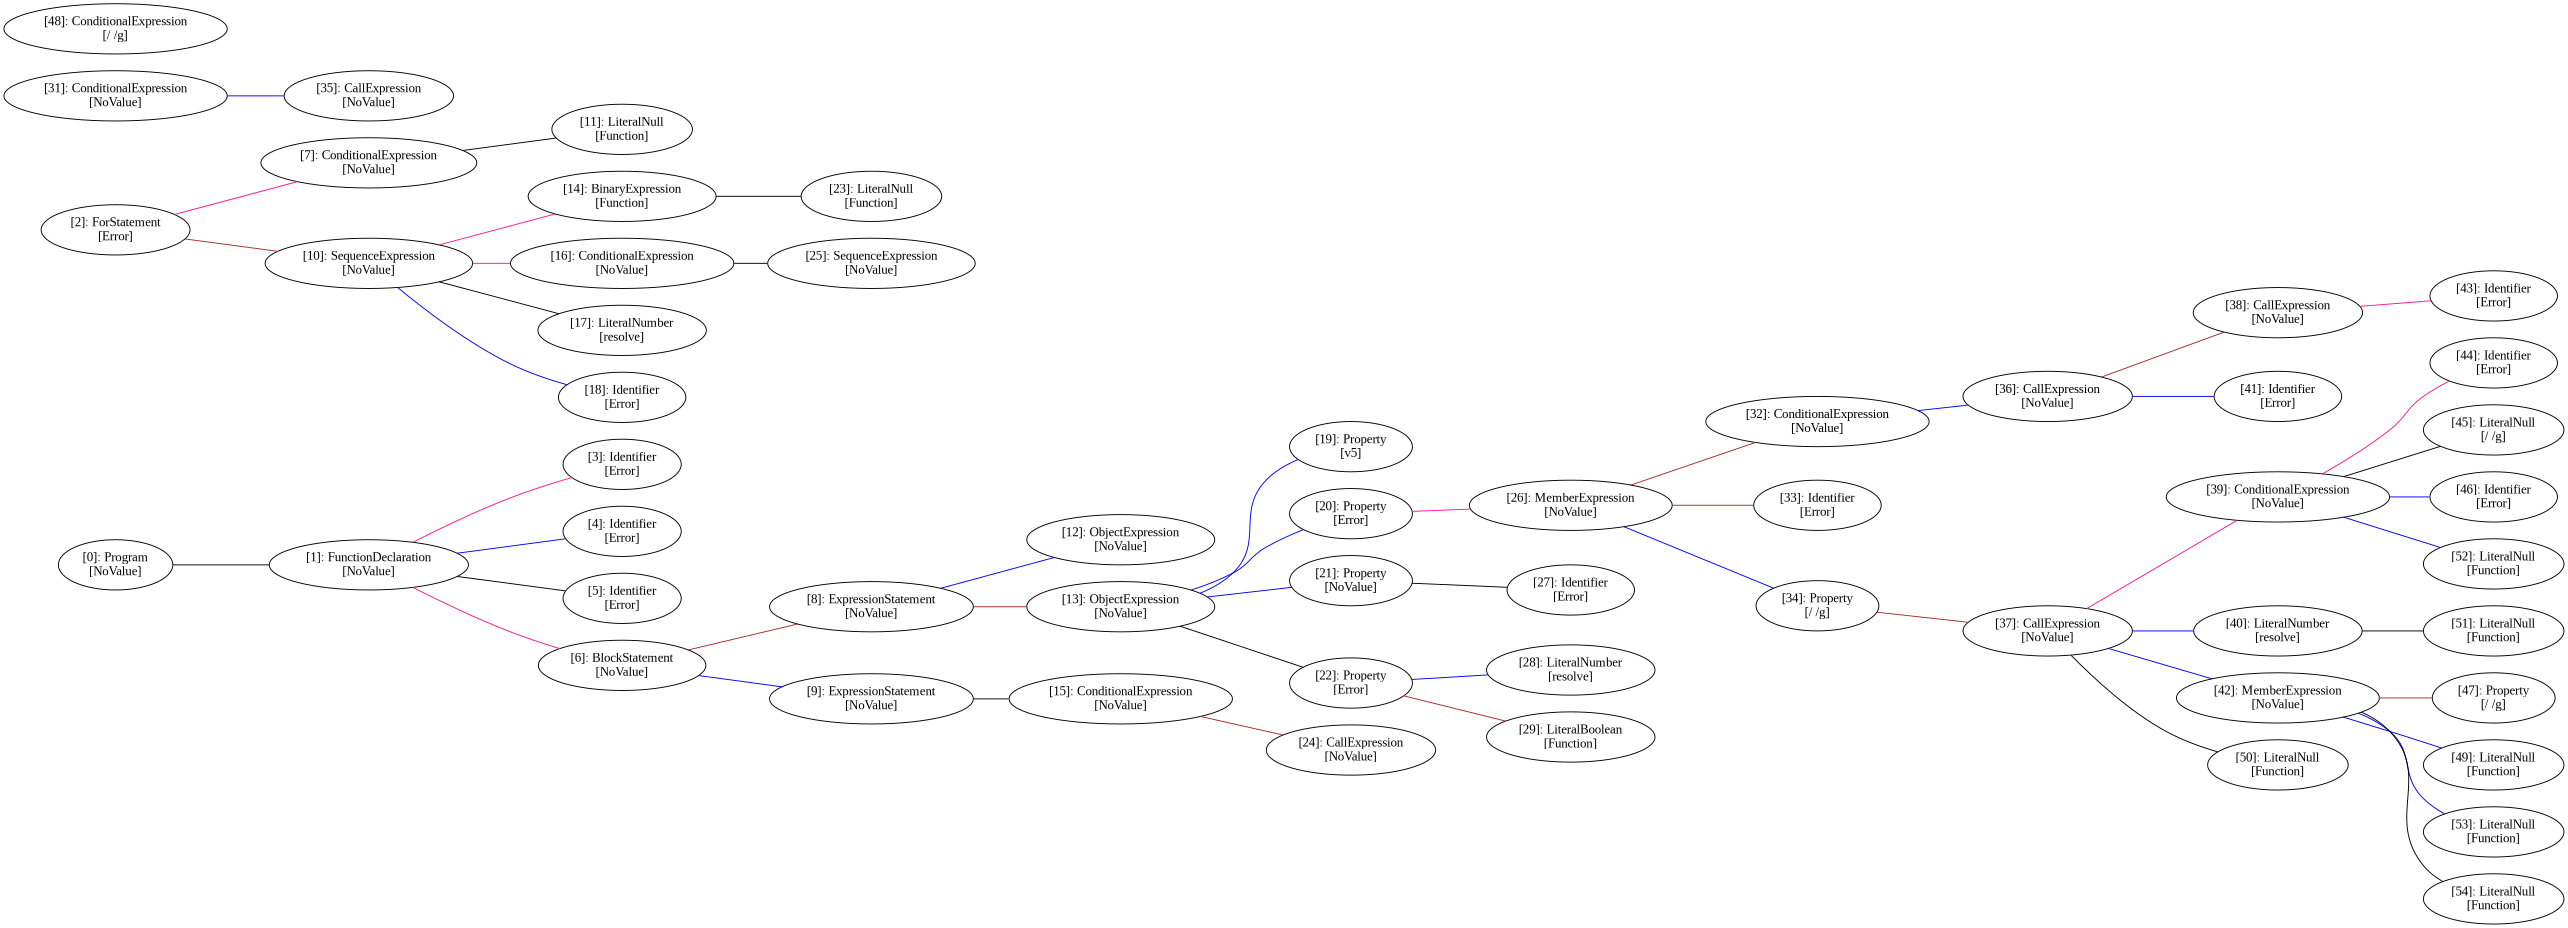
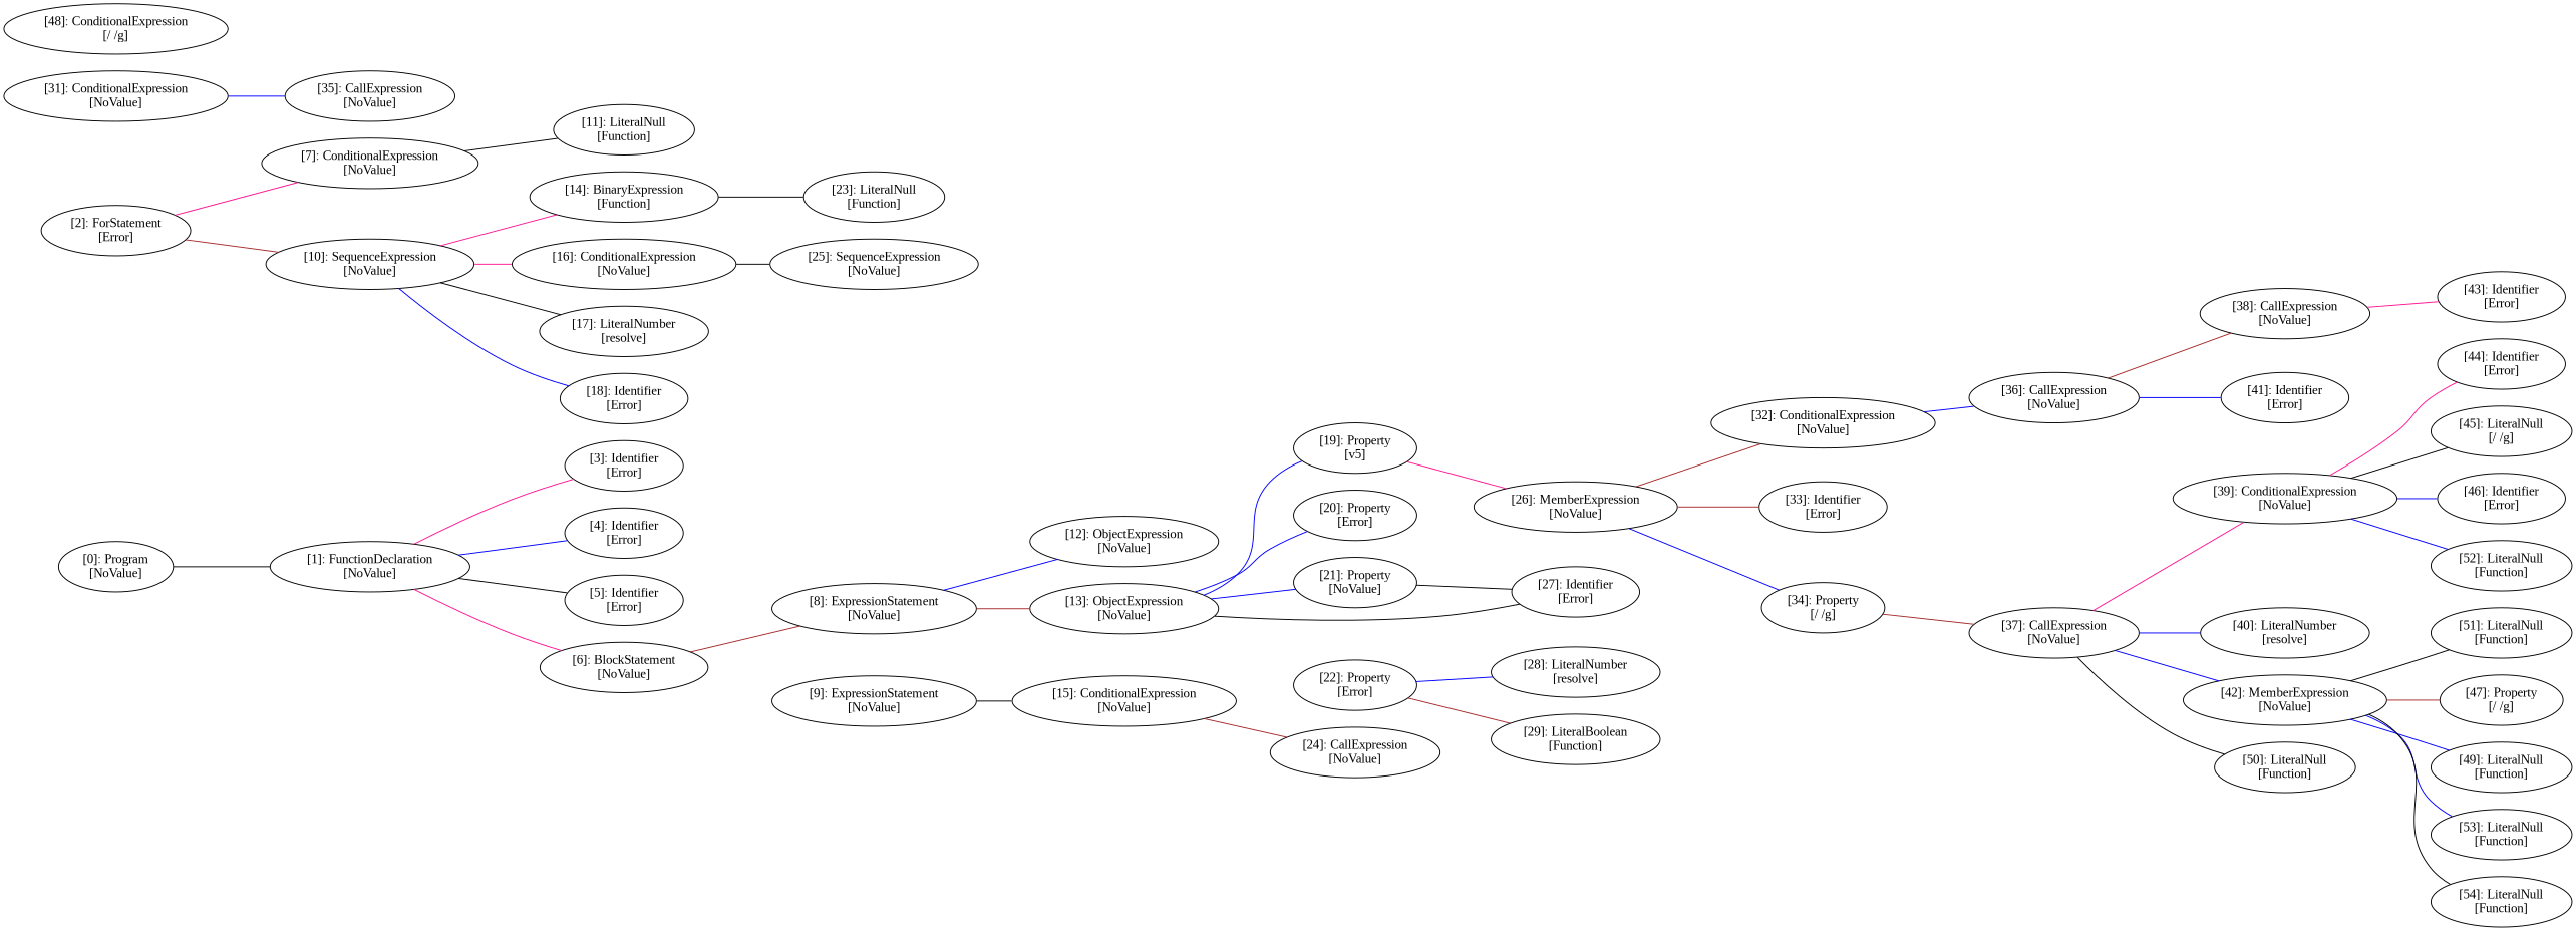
  graph {
    fontname="Liberation Serif"
    rankdir=LR
    node [fontname="Liberation Serif"]
    edge [color=blue fontname="Liberation Serif"]
    n1 [label="[0]: Program\n[NoValue]"]
    n2 [label="[1]: FunctionDeclaration\n[NoValue]"]
    n3 [label="[3]: Identifier\n[Error]"]
    n4 [label="[4]: Identifier\n[Error]"]
    n5 [label="[5]: Identifier\n[Error]"]
    n6 [label="[6]: BlockStatement\n[NoValue]"]
    n7 [label="[2]: ForStatement\n[Error]"]
    n8 [label="[7]: ConditionalExpression\n[NoValue]"]
    n9 [label="[10]: SequenceExpression\n[NoValue]"]
    n10 [label="[8]: ExpressionStatement\n[NoValue]"]
    n11 [label="[9]: ExpressionStatement\n[NoValue]"]
    n12 [label="[11]: LiteralNull\n[Function]"]
    n13 [label="[14]: BinaryExpression\n[Function]"]
    n14 [label="[16]: ConditionalExpression\n[NoValue]"]
    n15 [label="[17]: LiteralNumber\n[resolve]"]
    n16 [label="[18]: Identifier\n[Error]"]
    n17 [label="[12]: ObjectExpression\n[NoValue]"]
    n18 [label="[13]: ObjectExpression\n[NoValue]"]
    n19 [label="[15]: ConditionalExpression\n[NoValue]"]
    n20 [label="[19]: Property\n[v5]"]
    n21 [label="[20]: Property\n[Error]"]
    n22 [label="[21]: Property\n[NoValue]"]
    n23 [label="[22]: Property\n[Error]"]
    n24 [label="[24]: CallExpression\n[NoValue]"]
    n25 [label="[23]: LiteralNull\n[Function]"]
    n26 [label="[25]: SequenceExpression\n[NoValue]"]
    n27 [label="[26]: MemberExpression\n[NoValue]"]
    n28 [label="[27]: Identifier\n[Error]"]
    n29 [label="[28]: LiteralNumber\n[resolve]"]
    n30 [label="[29]: LiteralBoolean\n[Function]"]
    n31 [label="[32]: ConditionalExpression\n[NoValue]"]
    n32 [label="[33]: Identifier\n[Error]"]
    n33 [label="[34]: Property\n[/ /g]"]
    n34 [label="[31]: ConditionalExpression\n[NoValue]"]
    n35 [label="[35]: CallExpression\n[NoValue]"]
    n36 [label="[36]: CallExpression\n[NoValue]"]
    n37 [label="[37]: CallExpression\n[NoValue]"]
    n38 [label="[38]: CallExpression\n[NoValue]"]
    n39 [label="[41]: Identifier\n[Error]"]
    n40 [label="[39]: ConditionalExpression\n[NoValue]"]
    n41 [label="[40]: LiteralNumber\n[resolve]"]
    n42 [label="[42]: MemberExpression\n[NoValue]"]
    n43 [label="[50]: LiteralNull\n[Function]"]
    n44 [label="[43]: Identifier\n[Error]"]
    n45 [label="[44]: Identifier\n[Error]"]
    n46 [label="[45]: LiteralNull\n[/ /g]"]
    n47 [label="[46]: Identifier\n[Error]"]
    n48 [label="[52]: LiteralNull\n[Function]"]
    n49 [label="[47]: Property\n[/ /g]"]
    n50 [label="[49]: LiteralNull\n[Function]"]
    n51 [label="[51]: LiteralNull\n[Function]"]
    n52 [label="[53]: LiteralNull\n[Function]"]
    n53 [label="[54]: LiteralNull\n[Function]"]
    n54 [label="[48]: ConditionalExpression\n[/ /g]"]
    n1 -- n2 [color=black]
    n2 -- n3 [color=deeppink]
    n2 -- n4
    n2 -- n5 [color=black]
    n2 -- n6 [color=deeppink]
    n6 -- n10 [color=brown]
-   n6 -- n11
    n7 -- n8 [color=deeppink]
    n7 -- n9 [color=brown]
    n8 -- n12 [color=black]
    n9 -- n13 [color=deeppink]
    n9 -- n14 [color=deeppink]
    n9 -- n15 [color=black]
    n9 -- n16
    n10 -- n17
    n10 -- n18 [color=brown]
    n11 -- n19 [color=black]
    n13 -- n25 [color=black]
    n14 -- n26 [color=black]
    n18 -- n20
    n18 -- n21
    n18 -- n22
-   n18 -- n23 [color=black]
+   n18 -- n28 [color=black]
    n19 -- n24 [color=brown]
-   n21 -- n27 [color=deeppink]
+   n20 -- n27 [color=deeppink]
    n22 -- n28 [color=black]
    n23 -- n29
    n23 -- n30 [color=brown]
    n27 -- n31 [color=brown]
    n27 -- n32 [color=brown]
    n27 -- n33
    n31 -- n36
    n33 -- n37 [color=brown]
    n34 -- n35
    n36 -- n38 [color=brown]
    n36 -- n39
    n37 -- n40 [color=deeppink]
    n37 -- n41
    n37 -- n42
    n37 -- n43 [color=black]
    n38 -- n44 [color=deeppink]
    n40 -- n45 [color=deeppink]
    n40 -- n46 [color=black]
    n40 -- n47
    n40 -- n48
    n42 -- n49 [color=brown]
    n42 -- n50
-   n41 -- n51 [color=black]
+   n42 -- n51 [color=black]
    n42 -- n52
    n42 -- n53 [color=black]
  }
